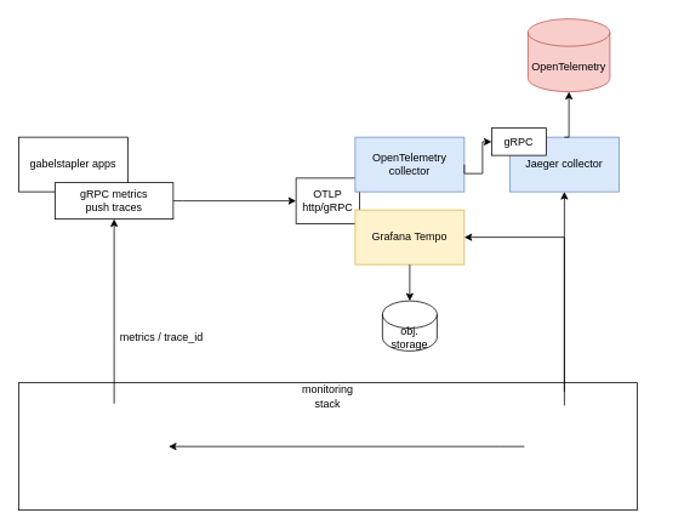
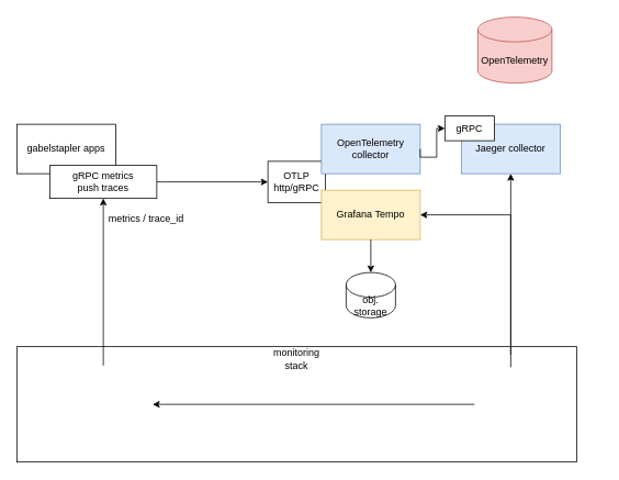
  <mxCell id="0" />
  <mxCell id="1" parent="0" />
  <mxCell id="2" value="" style="rounded=0;whiteSpace=wrap;html=1;" vertex="1" parent="1"><mxGeometry x="20" y="420" width="680" height="140" as="geometry" /></mxCell>
  <mxCell id="3" value="gabelstapler apps" style="rounded=0;whiteSpace=wrap;html=1;" vertex="1" parent="1"><mxGeometry x="20" y="150" width="120" height="60" as="geometry" /></mxCell>
  <mxCell id="4" value="&lt;div&gt;OTLP&lt;/div&gt;&lt;div&gt;http/gRPC&lt;br&gt;&lt;/div&gt;" style="rounded=0;whiteSpace=wrap;html=1;" vertex="1" parent="1"><mxGeometry x="325" y="195" width="70" height="50" as="geometry" /></mxCell>
  <mxCell id="5" value="Grafana Tempo" style="rounded=0;whiteSpace=wrap;html=1;fillColor=#fff2cc;strokeColor=#d6b656;" vertex="1" parent="1"><mxGeometry x="390" y="230" width="120" height="60" as="geometry" /></mxCell>
  <mxCell id="6" value="&lt;div&gt;gRPC metrics&lt;/div&gt;&lt;div&gt;push traces&lt;br&gt;&lt;/div&gt;" style="rounded=0;whiteSpace=wrap;html=1;" vertex="1" parent="1"><mxGeometry x="60" y="200" width="130" height="40" as="geometry" /></mxCell>
  <mxCell id="7" value="" style="edgeStyle=orthogonalEdgeStyle;rounded=0;orthogonalLoop=1;jettySize=auto;html=1;entryX=0;entryY=0.5;entryDx=0;entryDy=0;exitX=1;exitY=0.5;exitDx=0;exitDy=0;" edge="1" parent="1" source="6" target="4"><mxGeometry relative="1" as="geometry"><mxPoint x="140" y="190" as="sourcePoint" /><mxPoint x="220" y="190" as="targetPoint" /><Array as="points"><mxPoint x="200" y="220" /><mxPoint x="200" y="220" /></Array></mxGeometry></mxCell>
  <mxCell id="8" value="OpenTelemetry collector" style="rounded=0;whiteSpace=wrap;html=1;fillColor=#dae8fc;strokeColor=#6c8ebf;" vertex="1" parent="1"><mxGeometry x="390" y="150" width="120" height="60" as="geometry" /></mxCell>
  <mxCell id="9" value="" style="edgeStyle=orthogonalEdgeStyle;rounded=0;orthogonalLoop=1;jettySize=auto;html=1;exitX=0.5;exitY=0;exitDx=0;exitDy=0;" edge="1" parent="1" source="27" target="6"><mxGeometry relative="1" as="geometry"><mxPoint x="125" y="460" as="sourcePoint" /><mxPoint x="280" y="230" as="targetPoint" /></mxGeometry></mxCell>
  <mxCell id="10" value="Jaeger collector" style="rounded=0;whiteSpace=wrap;html=1;fillColor=#dae8fc;strokeColor=#6c8ebf;" vertex="1" parent="1"><mxGeometry x="560" y="150" width="120" height="60" as="geometry" /></mxCell>
  <mxCell id="11" value="&lt;div&gt;gRPC&lt;br&gt;&lt;/div&gt;" style="rounded=0;whiteSpace=wrap;html=1;" vertex="1" parent="1"><mxGeometry x="540" y="140" width="60" height="30" as="geometry" /></mxCell>
  <mxCell id="12" value="" style="edgeStyle=orthogonalEdgeStyle;rounded=0;orthogonalLoop=1;jettySize=auto;html=1;entryX=0;entryY=0.5;entryDx=0;entryDy=0;exitX=1;exitY=0.5;exitDx=0;exitDy=0;" edge="1" parent="1" source="8" target="11"><mxGeometry relative="1" as="geometry"><mxPoint x="140" y="190" as="sourcePoint" /><mxPoint x="300" y="230" as="targetPoint" /><Array as="points"><mxPoint x="510" y="190" /><mxPoint x="530" y="190" /></Array></mxGeometry></mxCell>
  <mxCell id="13" value="" style="edgeStyle=orthogonalEdgeStyle;rounded=0;orthogonalLoop=1;jettySize=auto;html=1;entryX=0.5;entryY=1;entryDx=0;entryDy=0;" edge="1" parent="1" target="10"><mxGeometry relative="1" as="geometry"><mxPoint x="620" y="430" as="sourcePoint" /><mxPoint x="300" y="230" as="targetPoint" /><Array as="points"><mxPoint x="620" y="300" /><mxPoint x="620" y="300" /></Array></mxGeometry></mxCell>
  <mxCell id="14" value="" style="edgeStyle=orthogonalEdgeStyle;rounded=0;orthogonalLoop=1;jettySize=auto;html=1;entryX=1;entryY=0.5;entryDx=0;entryDy=0;exitX=0.5;exitY=0;exitDx=0;exitDy=0;" edge="1" parent="1" source="23" target="5"><mxGeometry relative="1" as="geometry"><mxPoint x="620" y="460" as="sourcePoint" /><mxPoint x="630" y="220" as="targetPoint" /><Array as="points"><mxPoint x="620" y="260" /></Array></mxGeometry></mxCell>
  <mxCell id="15" value="obj. storage" style="shape=cylinder3;whiteSpace=wrap;html=1;boundedLbl=1;backgroundOutline=1;size=15;" vertex="1" parent="1"><mxGeometry x="420" y="330" width="60" height="55" as="geometry" /></mxCell>
  <mxCell id="16" value="OpenTelemetry" style="shape=cylinder3;whiteSpace=wrap;html=1;boundedLbl=1;backgroundOutline=1;size=15;fillColor=#f8cecc;strokeColor=#b85450;" vertex="1" parent="1"><mxGeometry x="580" y="20" width="90" height="80" as="geometry" /></mxCell>
- <mxCell id="17" value="" style="edgeStyle=orthogonalEdgeStyle;rounded=0;orthogonalLoop=1;jettySize=auto;html=1;entryX=0.5;entryY=1;entryDx=0;entryDy=0;exitX=0.5;exitY=0;exitDx=0;exitDy=0;entryPerimeter=0;" edge="1" parent="1" source="10" target="16"><mxGeometry relative="1" as="geometry"><mxPoint x="630" y="390" as="sourcePoint" /><mxPoint x="630" y="220" as="targetPoint" /><Array as="points"><mxPoint x="625" y="150" /></Array></mxGeometry></mxCell>
  <mxCell id="18" value="" style="edgeStyle=orthogonalEdgeStyle;rounded=0;orthogonalLoop=1;jettySize=auto;html=1;entryX=0.5;entryY=0;entryDx=0;entryDy=0;entryPerimeter=0;" edge="1" parent="1" target="15"><mxGeometry relative="1" as="geometry"><mxPoint x="450" y="290" as="sourcePoint" /><mxPoint x="520" y="270" as="targetPoint" /><Array as="points"><mxPoint x="450" y="290" /></Array></mxGeometry></mxCell>
  <mxCell id="19" value="" style="edgeStyle=orthogonalEdgeStyle;rounded=0;orthogonalLoop=1;jettySize=auto;html=1;entryX=1;entryY=0.5;entryDx=0;entryDy=0;exitX=0;exitY=0.5;exitDx=0;exitDy=0;" edge="1" parent="1" source="23"><mxGeometry relative="1" as="geometry"><mxPoint x="560" y="490" as="sourcePoint" /><mxPoint x="185" y="490" as="targetPoint" /><Array as="points"><mxPoint x="550" y="490" /><mxPoint x="550" y="490" /></Array></mxGeometry></mxCell>
  <mxCell id="20" value="&lt;div&gt;monitoring&lt;/div&gt;&lt;div&gt;stack&lt;br&gt;&lt;/div&gt;" style="text;html=1;strokeColor=none;fillColor=none;align=center;verticalAlign=middle;whiteSpace=wrap;rounded=0;" vertex="1" parent="1"><mxGeometry x="20" y="420" width="680" height="30" as="geometry" /></mxCell>
  <mxCell id="21" value="" style="shape=image;verticalLabelPosition=bottom;labelBackgroundColor=default;verticalAlign=top;aspect=fixed;imageAspect=0;image=https://openmetrics.io/images/logo/logo-with-text.png;" vertex="1" parent="1"><mxGeometry x="136.44" y="309.08" width="82.12" height="45.92" as="geometry" /></mxCell>
- <mxCell id="22" value="metrics / trace_id" style="text;html=1;strokeColor=none;fillColor=none;align=center;verticalAlign=middle;whiteSpace=wrap;rounded=0;" vertex="1" parent="1"><mxGeometry x="125" y="355" width="105" height="30" as="geometry" /></mxCell>
+ <mxCell id="22" value="metrics / trace_id" style="text;html=1;strokeColor=none;fillColor=none;align=center;verticalAlign=middle;whiteSpace=wrap;rounded=0;" vertex="1" parent="1"><mxGeometry x="125" y="250" width="105" height="30" as="geometry" /></mxCell>
  <mxCell id="23" value="" style="shape=image;verticalLabelPosition=bottom;labelBackgroundColor=default;verticalAlign=top;aspect=fixed;imageAspect=0;image=https://upload.wikimedia.org/wikipedia/commons/thumb/a/a1/Grafana_logo.svg/800px-Grafana_logo.svg.png;" vertex="1" parent="1"><mxGeometry x="575.94" y="445" width="88.13" height="90" as="geometry" /></mxCell>
  <mxCell id="24" value="" style="shape=image;verticalLabelPosition=bottom;labelBackgroundColor=default;verticalAlign=top;aspect=fixed;imageAspect=0;image=https://www.jaegertracing.io/img/jaeger-icon-color.png;" vertex="1" parent="1"><mxGeometry x="664.07" y="105.39" width="65.47" height="74.61" as="geometry" /></mxCell>
  <mxCell id="25" value="" style="shape=image;verticalLabelPosition=bottom;labelBackgroundColor=default;verticalAlign=top;aspect=fixed;imageAspect=0;image=https://opentelemetry.io/img/social/logo-wordmark-001.png;" vertex="1" parent="1"><mxGeometry x="350" y="100.28" width="95" height="49.72" as="geometry" /></mxCell>
  <mxCell id="26" value="" style="shape=image;verticalLabelPosition=bottom;labelBackgroundColor=default;verticalAlign=top;aspect=fixed;imageAspect=0;image=https://grafana.com/static/assets/img/logos/grafana-tempo.svg;" vertex="1" parent="1"><mxGeometry x="365" y="275" width="45" height="45" as="geometry" /></mxCell>
  <mxCell id="27" value="" style="shape=image;verticalLabelPosition=bottom;labelBackgroundColor=default;verticalAlign=top;aspect=fixed;imageAspect=0;image=https://dbdb.io/media/logos/prometheus_7OR7lOu.svg;" vertex="1" parent="1"><mxGeometry x="40" y="442.92" width="170" height="92.08" as="geometry" /></mxCell>
  <mxCell id="28" value="" style="shape=image;verticalLabelPosition=bottom;labelBackgroundColor=default;verticalAlign=top;aspect=fixed;imageAspect=0;image=https://careers.gocity.com/assets/img/tech-stack/platform/thanos.png;" vertex="1" parent="1"><mxGeometry x="285" y="492.5" width="170" height="42.5" as="geometry" /></mxCell>
